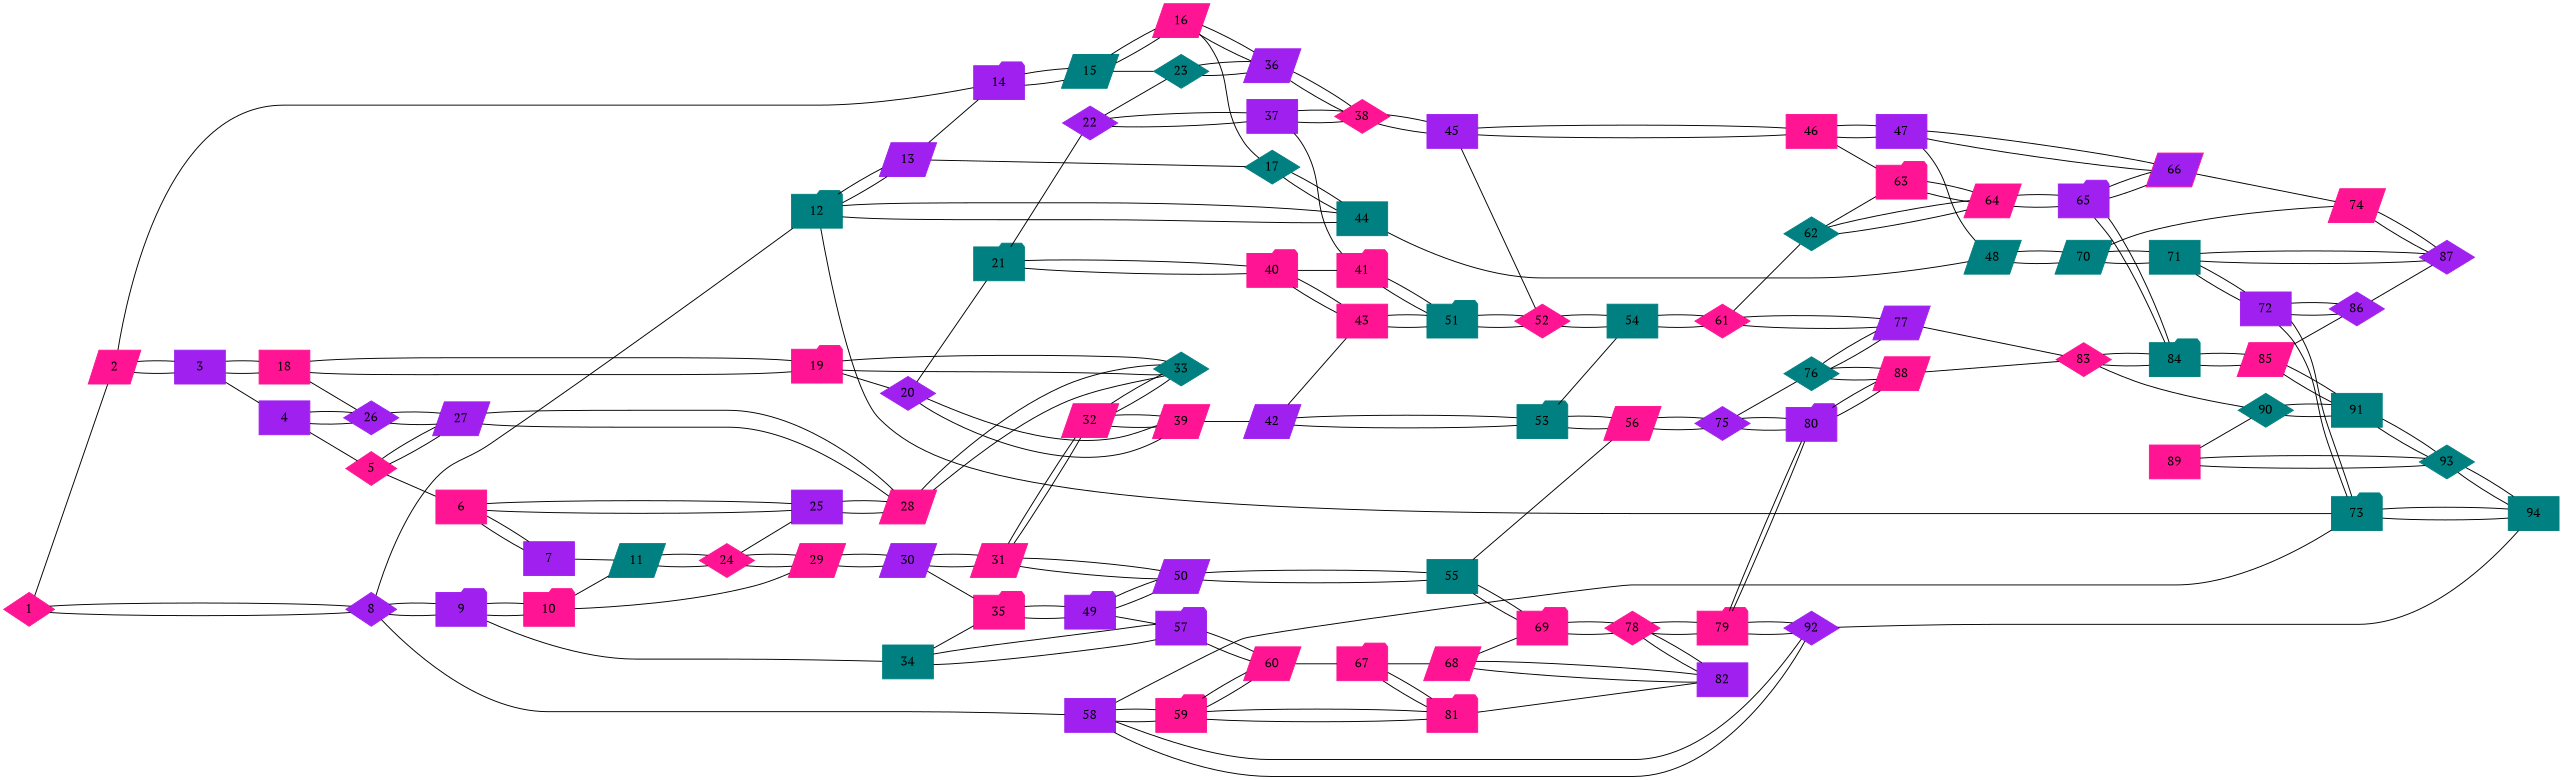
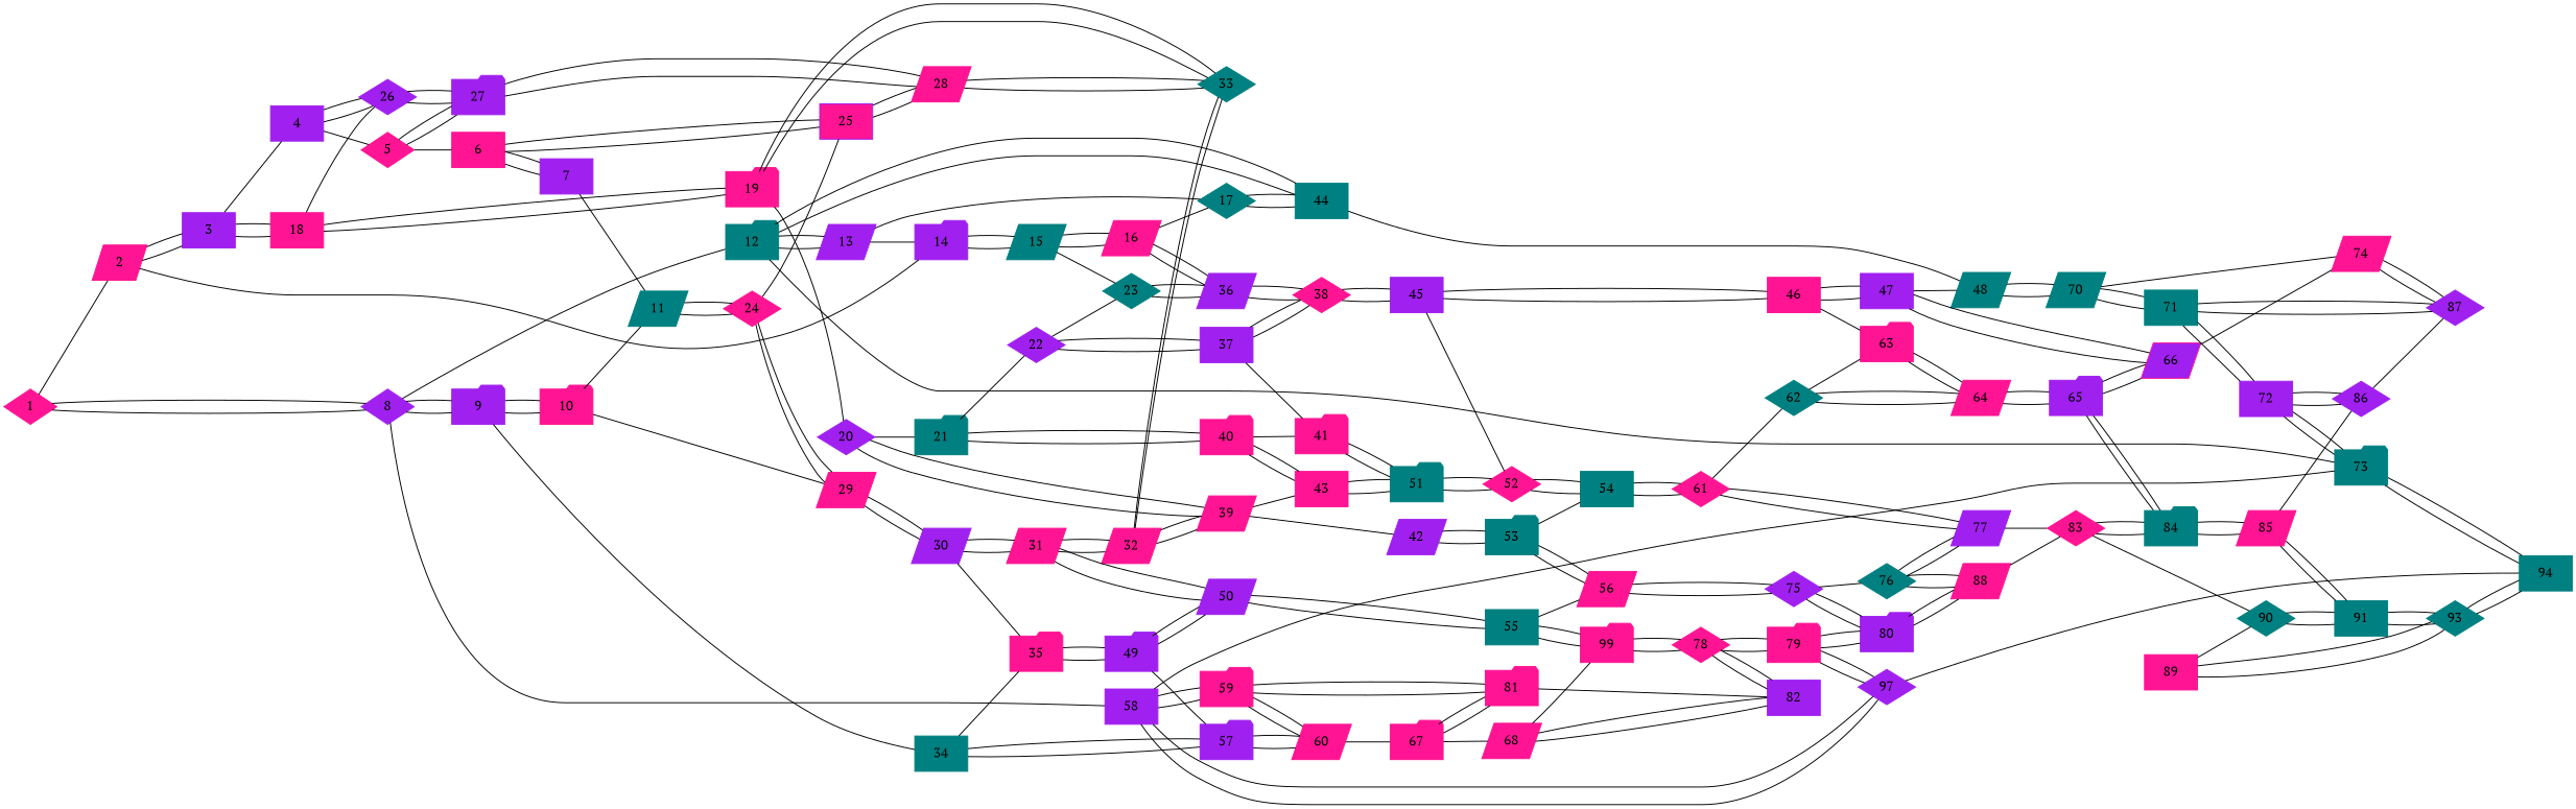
  graph {
    fontname="PT Serif"
    rankdir=LR
    node [color=deeppink fontname="PT Serif" shape=parallelogram style=filled]
    edge [fontname="PT Serif"]
    1 [shape=diamond]
    2
    8 [color=purple shape=diamond]
    3 [color=purple shape=box]
    14 [color=purple shape=folder]
    9 [color=purple shape=folder]
    12 [color=teal shape=folder]
    58 [color=purple shape=box]
    4 [color=purple shape=box]
    18 [shape=box]
    15 [color=teal]
    5 [shape=diamond]
    26 [color=purple shape=diamond]
    19 [shape=folder]
    6 [shape=box]
-   27 [color=purple]
+   27 [color=purple shape=folder]
    7 [color=purple shape=box]
-   25 [color=purple shape=box]
+   25 [color=purple shape=box fillcolor=deeppink]
    28
    11 [color=teal]
    24 [shape=diamond]
    10 [shape=folder]
    34 [color=teal shape=box]
    13 [color=purple]
    44 [color=teal shape=box]
    73 [color=teal shape=folder]
    59 [shape=folder]
-   92 [color=purple shape=diamond]
+   92 [color=purple shape=diamond label=97]
    29
    35 [shape=folder]
    57 [color=purple shape=folder]
    30 [color=purple]
    17 [color=teal shape=diamond]
    48 [color=teal]
    94 [color=teal shape=box]
    16
    23 [color=teal shape=diamond]
    36 [color=purple]
    38 [shape=diamond]
    20 [color=purple shape=diamond]
    33 [color=teal shape=diamond]
    21 [color=teal shape=folder]
    39
    22 [color=purple shape=diamond]
    40 [shape=folder]
    42 [color=purple]
    37 [color=purple shape=box]
    41 [shape=folder]
    43 [shape=box]
    31
    32
    50 [color=purple]
    49 [color=purple shape=folder]
    55 [color=teal shape=box]
    60
    45 [color=purple shape=box]
    51 [color=teal shape=folder]
    46 [shape=box]
    52 [shape=diamond]
    53 [color=teal shape=folder]
    54 [color=teal shape=box]
    56
    70 [color=teal]
    47 [color=purple shape=box]
    63 [shape=folder]
    66 [fillcolor=purple]
    64
    74
    71 [color=teal shape=box]
-   69 [shape=folder]
+   69 [shape=folder label=99]
    61 [shape=diamond]
    75 [color=purple shape=diamond]
    62 [color=teal shape=diamond]
    77 [color=purple]
    78 [shape=diamond]
    76 [color=teal shape=diamond]
    80 [color=purple shape=folder]
    67 [shape=folder]
    81 [shape=folder]
    82 [color=purple shape=box]
    68
    83 [shape=diamond]
    65 [color=purple shape=folder]
    84 [color=teal shape=folder]
    85
    87 [color=purple shape=diamond]
    79 [shape=folder]
    72 [color=purple shape=box]
    86 [color=purple shape=diamond]
    88
    90 [color=teal shape=diamond]
    91 [color=teal shape=box]
    93 [color=teal shape=diamond]
    89 [shape=box]
    1 -- 2
    1 -- 8
    1 -- 8
    2 -- 3
    2 -- 3
    2 -- 14
    8 -- 9
    8 -- 9
    8 -- 12
    8 -- 58
    3 -- 4
    3 -- 18
    3 -- 18
    14 -- 15
    14 -- 15
    9 -- 10
    9 -- 10
    9 -- 34
    12 -- 13
    12 -- 13
    12 -- 44
    12 -- 44
    12 -- 73
    58 -- 73
    58 -- 59
    58 -- 59
    58 -- 92
    58 -- 92
    4 -- 5
    4 -- 26
    4 -- 26
    18 -- 26
    18 -- 19
    18 -- 19
    15 -- 16
    15 -- 16
    15 -- 23
    5 -- 6
    5 -- 27
    5 -- 27
    26 -- 27
    26 -- 27
    19 -- 20
    19 -- 33
    19 -- 33
    6 -- 7
    6 -- 7
    6 -- 25
    6 -- 25
    27 -- 28
    27 -- 28
    7 -- 11
    25 -- 28
    25 -- 28
    28 -- 33
    28 -- 33
    11 -- 24
    11 -- 24
    24 -- 25
    24 -- 29
    24 -- 29
    10 -- 11
    10 -- 29
    34 -- 35
    34 -- 57
    34 -- 57
    13 -- 14
    13 -- 17
    44 -- 48
    73 -- 94
    73 -- 94
    59 -- 60
    59 -- 60
    59 -- 81
    59 -- 81
    92 -- 94
    29 -- 30
    29 -- 30
    35 -- 49
    35 -- 49
    57 -- 60
    57 -- 60
    30 -- 35
    30 -- 31
    30 -- 31
    17 -- 44
    17 -- 44
    48 -- 70
    48 -- 70
    16 -- 17
    16 -- 36
    16 -- 36
    23 -- 36
    23 -- 36
    36 -- 38
    36 -- 38
    38 -- 45
    38 -- 45
    20 -- 21
    20 -- 39
    20 -- 39
    21 -- 22
    21 -- 40
    21 -- 40
    39 -- 42
    22 -- 23
    22 -- 37
    22 -- 37
    40 -- 41
    40 -- 43
    40 -- 43
-   42 -- 43
+   39 -- 43
    42 -- 53
    42 -- 53
    37 -- 38
    37 -- 38
    37 -- 41
    41 -- 51
    41 -- 51
    43 -- 51
    43 -- 51
    31 -- 32
    31 -- 32
    31 -- 50
    31 -- 50
    32 -- 33
    32 -- 33
    32 -- 39
    32 -- 39
    50 -- 55
    50 -- 55
    49 -- 57
    49 -- 50
    49 -- 50
    55 -- 56
    55 -- 69
    55 -- 69
    60 -- 67
    45 -- 46
    45 -- 46
    45 -- 52
    51 -- 52
    51 -- 52
    46 -- 47
    46 -- 47
    46 -- 63
    52 -- 54
    52 -- 54
    53 -- 54
    53 -- 56
    53 -- 56
    54 -- 61
    54 -- 61
    56 -- 75
    56 -- 75
    70 -- 74
    70 -- 71
    70 -- 71
    47 -- 48
    47 -- 66
    47 -- 66
    63 -- 64
    63 -- 64
    66 -- 74
    64 -- 65
    64 -- 65
    74 -- 87
    74 -- 87
    71 -- 87
    71 -- 87
    71 -- 72
    71 -- 72
    69 -- 78
    69 -- 78
    61 -- 62
    61 -- 77
    61 -- 77
    75 -- 76
    75 -- 80
    75 -- 80
    62 -- 63
    62 -- 64
    62 -- 64
    77 -- 83
    78 -- 82
    78 -- 82
    78 -- 79
    78 -- 79
    76 -- 77
    76 -- 77
    76 -- 88
    76 -- 88
    80 -- 88
    80 -- 88
    67 -- 81
    67 -- 81
    67 -- 68
    81 -- 82
    68 -- 69
    68 -- 82
    68 -- 82
    83 -- 84
    83 -- 84
    83 -- 90
    65 -- 66
    65 -- 66
    65 -- 84
    65 -- 84
    84 -- 85
    84 -- 85
    85 -- 86
    85 -- 91
    85 -- 91
    79 -- 92
    79 -- 92
    79 -- 80
    79 -- 80
    72 -- 73
    72 -- 73
    72 -- 86
    72 -- 86
    86 -- 87
    88 -- 83
    90 -- 91
    90 -- 91
    91 -- 93
    91 -- 93
    93 -- 94
    93 -- 94
    89 -- 90
    89 -- 93
    89 -- 93
  }
